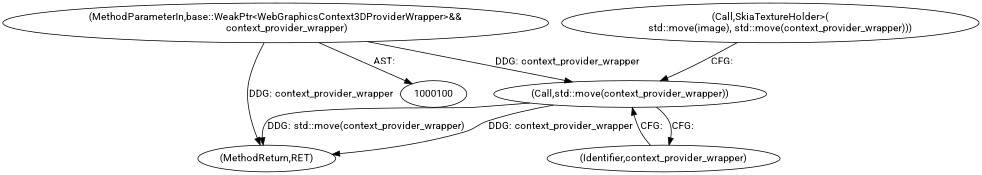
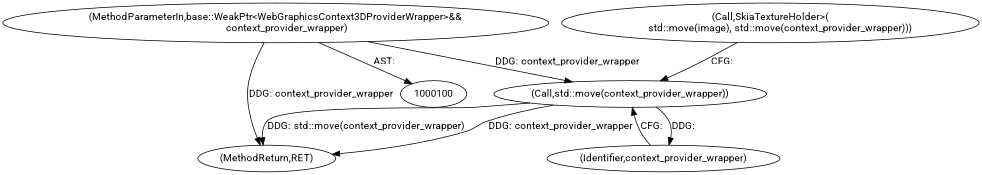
  digraph {
    fontname=Roboto
    node [fontname=Roboto]
    edge [fontname=Roboto]
    n1 [label="(Call,std::move(context_provider_wrapper))"]
    n2 [label="(Identifier,context_provider_wrapper)"]
    n3 [label="(MethodReturn,RET)"]
    n4 [label="(MethodParameterIn,base::WeakPtr<WebGraphicsContext3DProviderWrapper>&&\n        context_provider_wrapper)"]
    1000100
    n6 [label="(Call,SkiaTextureHolder>(\n       std::move(image), std::move(context_provider_wrapper)))"]
-   n1 -> n2 [label="CFG: "]
+   n1 -> n2 [label="DDG: "]
    n1 -> n3 [label="DDG: std::move(context_provider_wrapper)"]
    n1 -> n3 [label="DDG: context_provider_wrapper"]
    n2 -> n1 [label="CFG: "]
    n4 -> n1 [label="DDG: context_provider_wrapper"]
    n4 -> n3 [label="DDG: context_provider_wrapper"]
    n4 -> 1000100 [label="AST: "]
    n6 -> n1 [label="CFG: "]
  }
